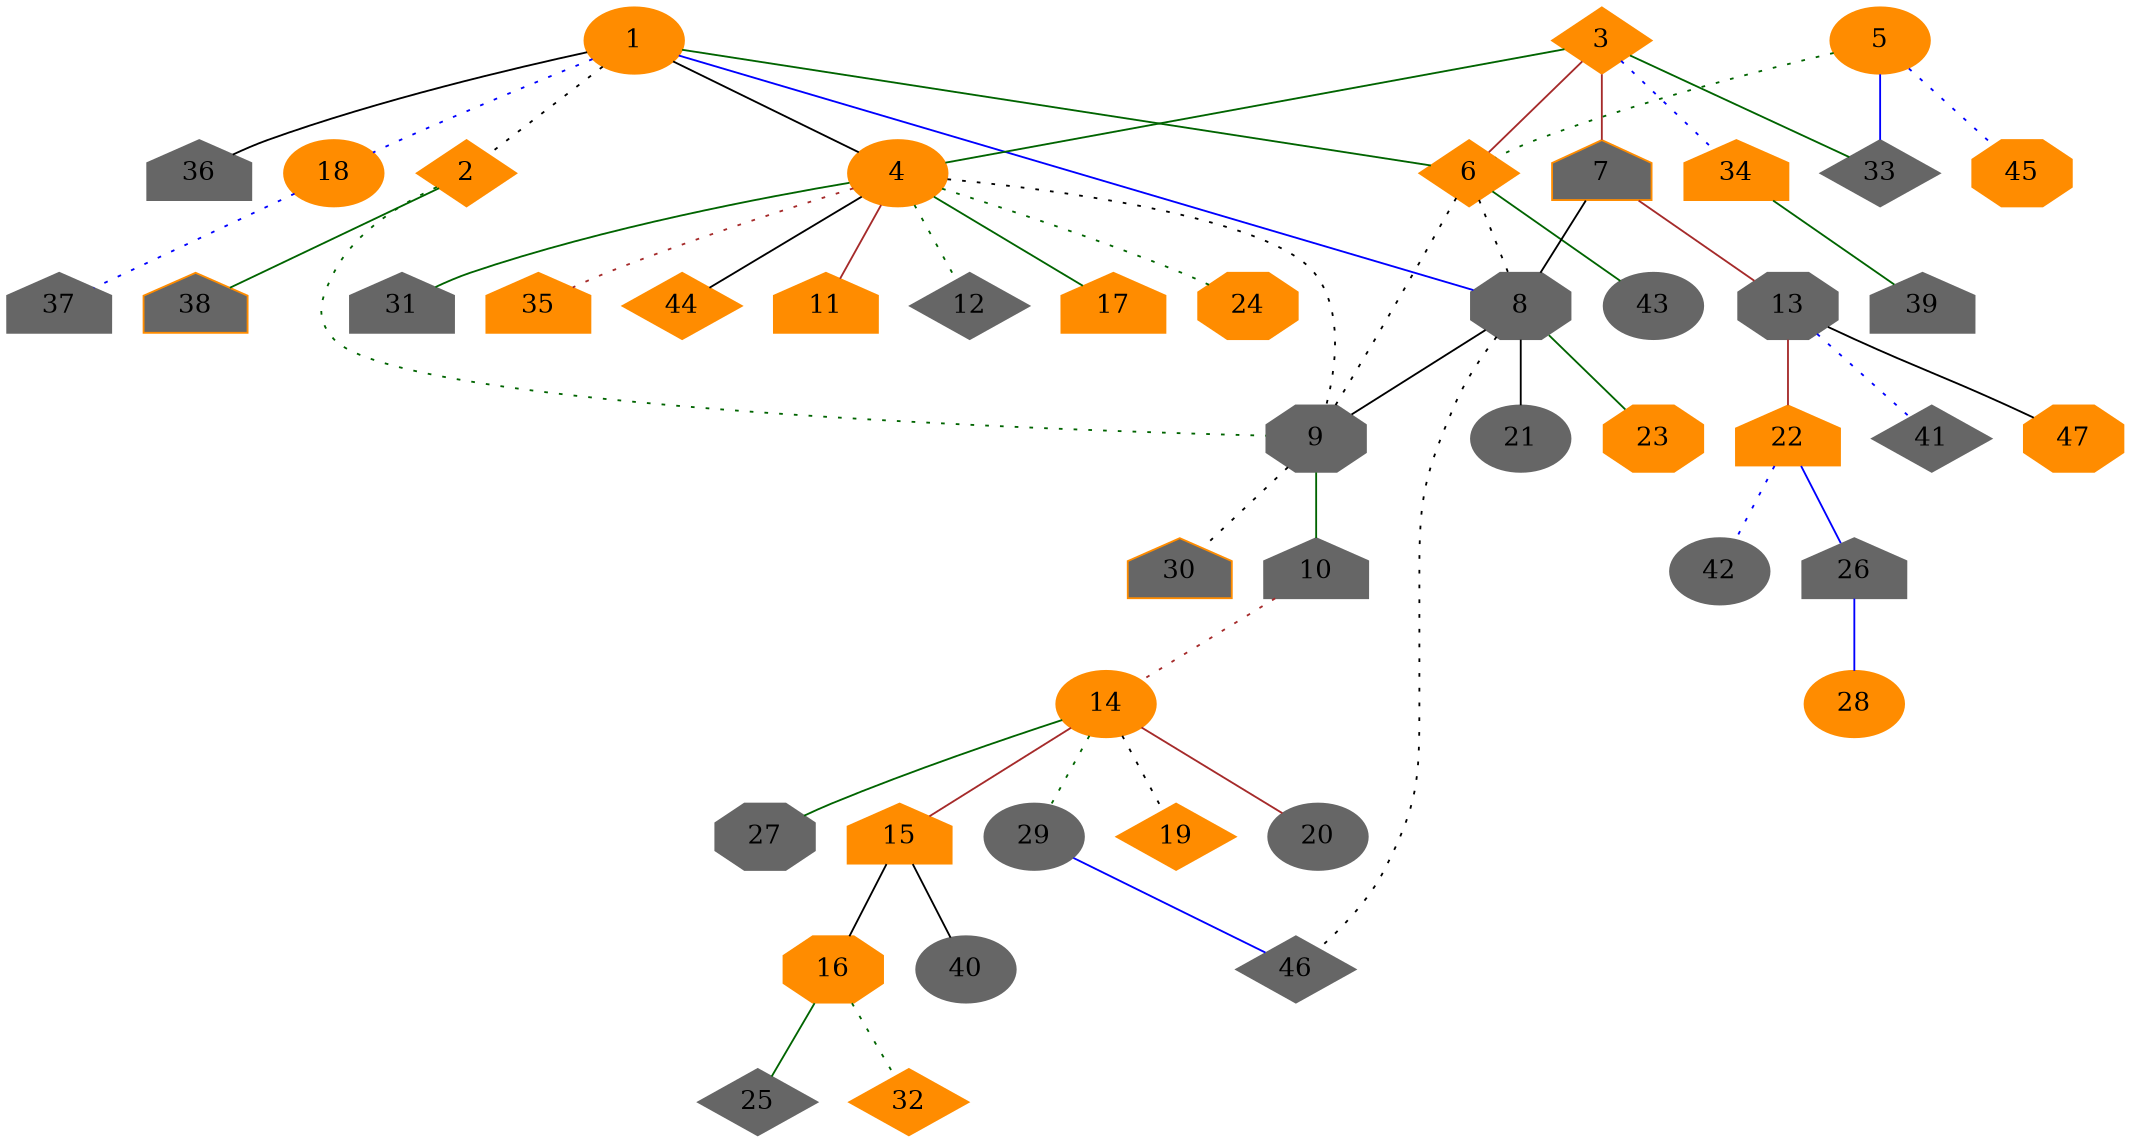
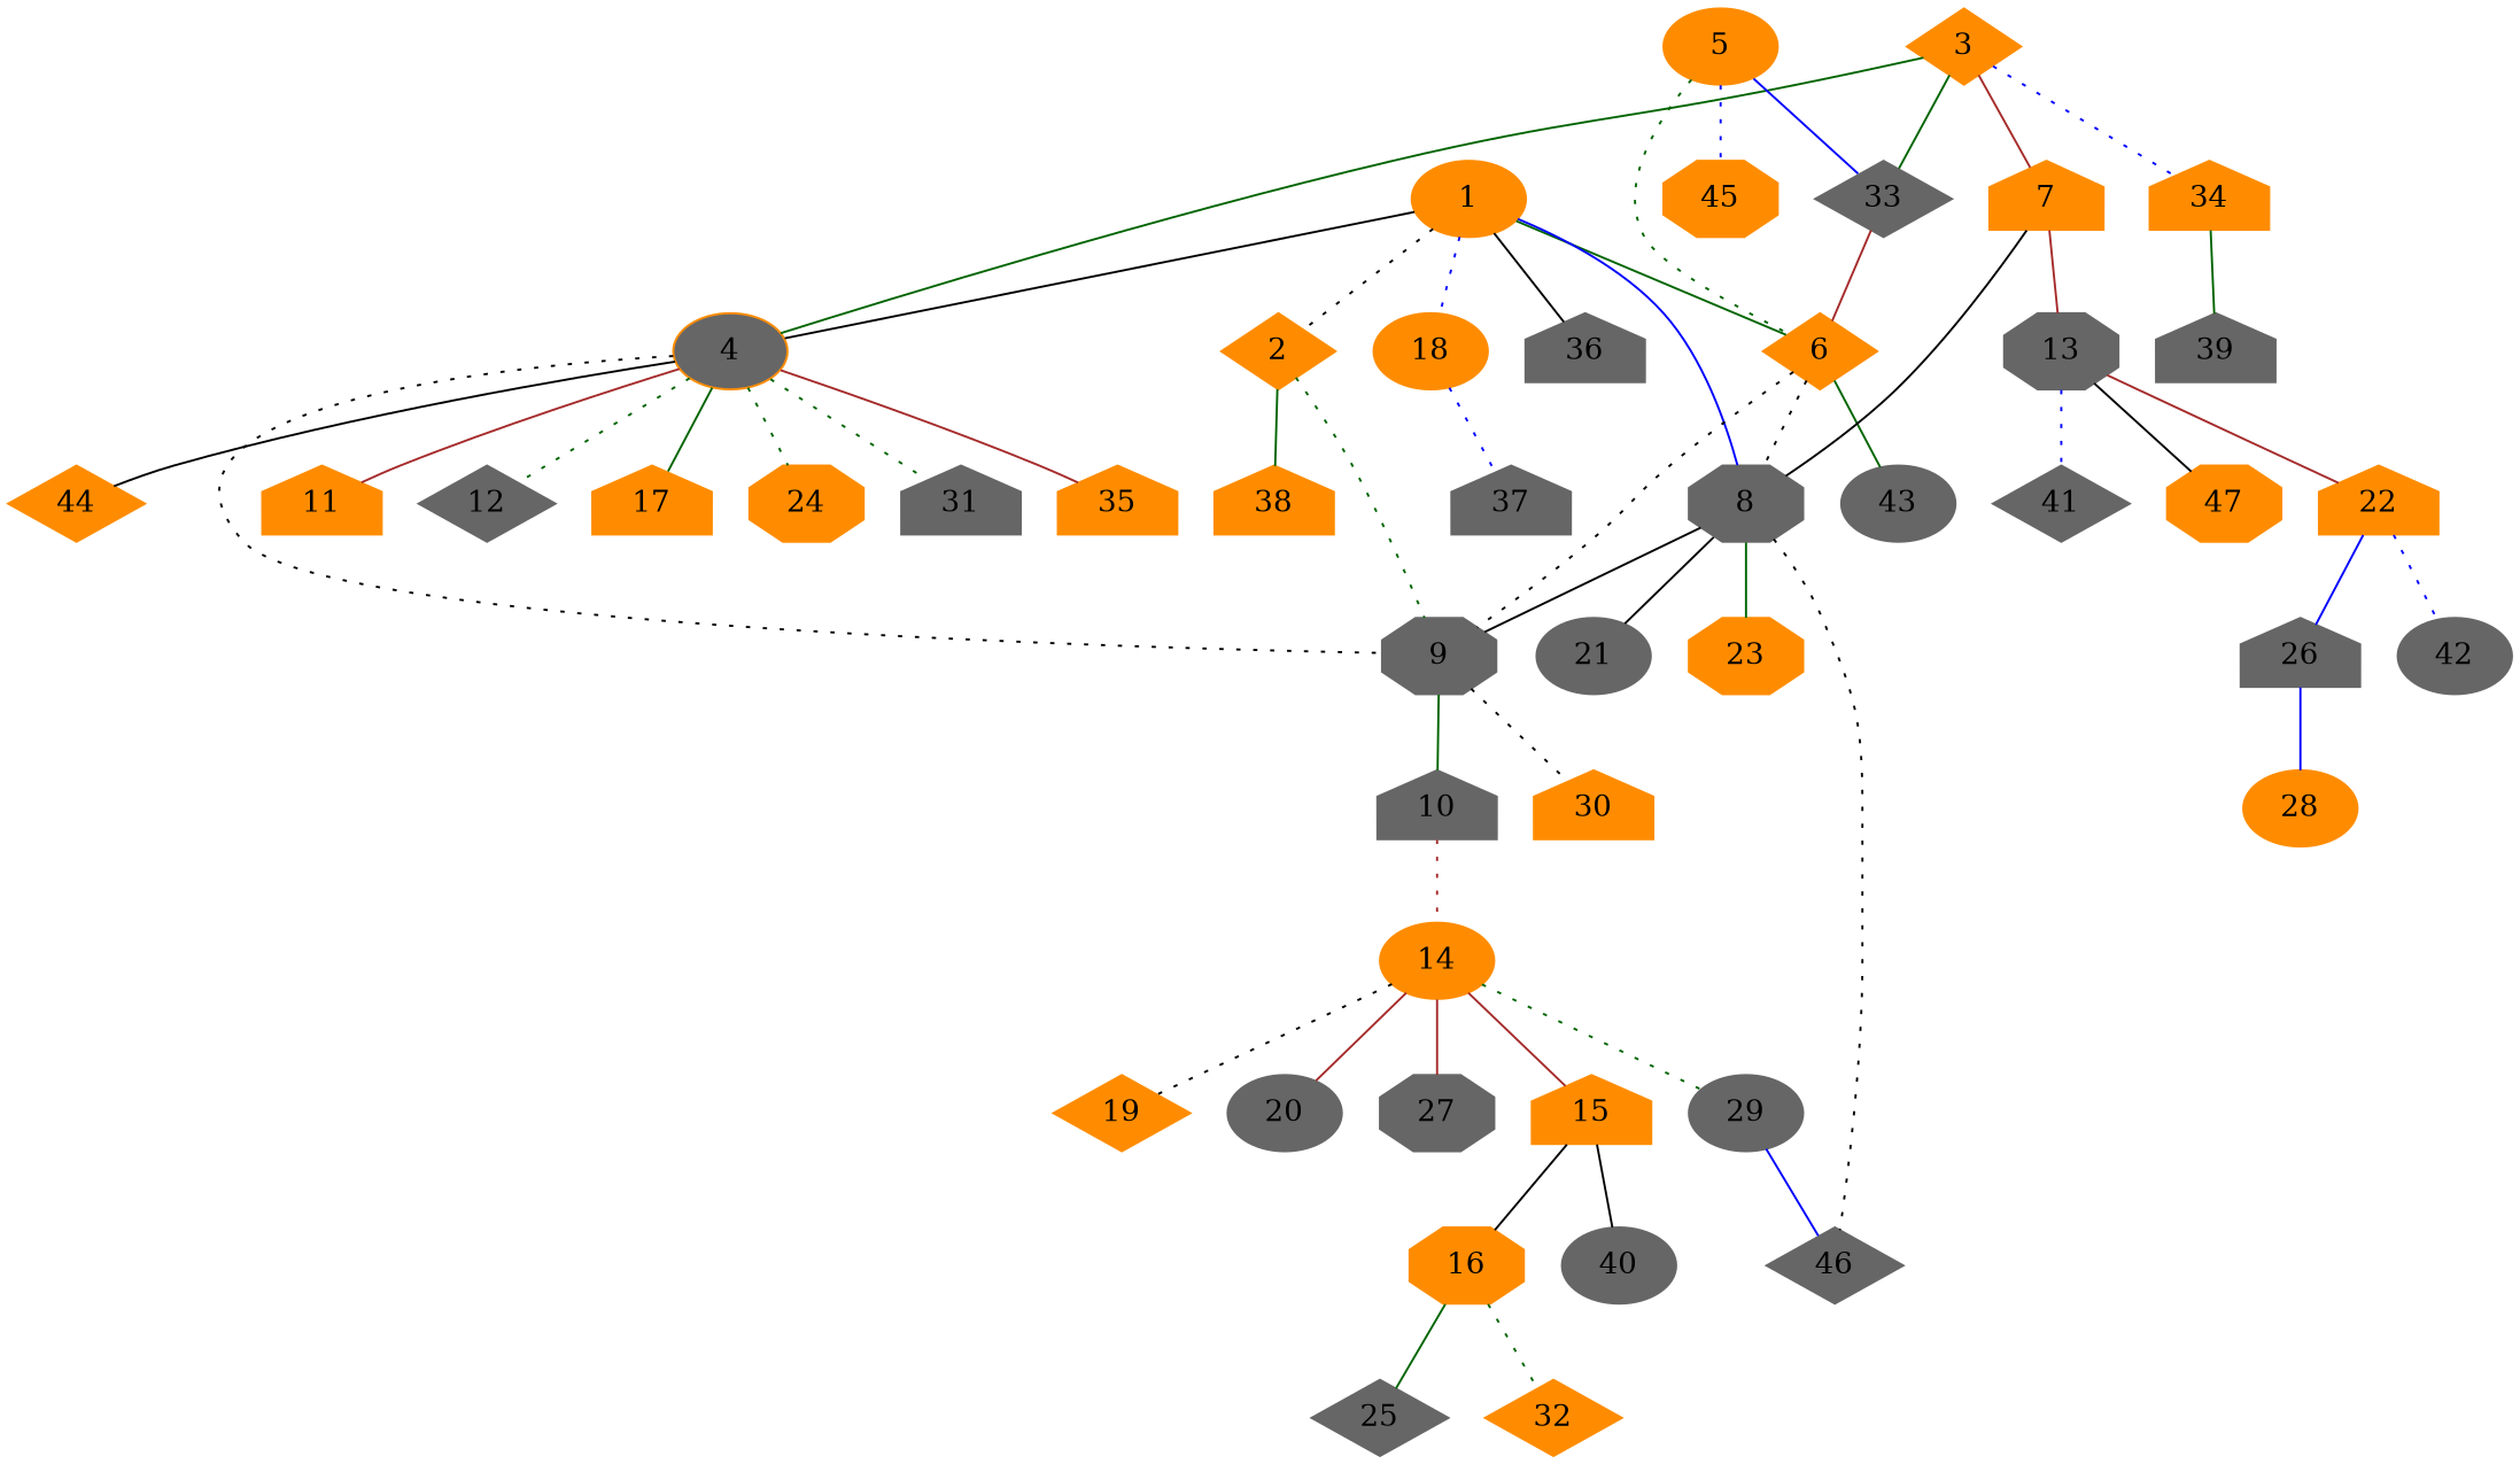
  graph {
    node [color=darkorange shape=house style=filled]
    edge [color=darkgreen style=solid]
    1 [shape=ellipse]
    2 [shape=diamond]
-   4 [shape=ellipse]
+   4 [shape=ellipse fillcolor=gray40]
    6 [shape=diamond]
    8 [color=gray40 shape=octagon]
    18 [shape=ellipse]
    36 [color=gray40]
    9 [color=gray40 shape=octagon]
-   38 [fillcolor=gray40]
+   38
    11
    12 [color=gray40 shape=diamond]
    17
    24 [shape=octagon]
    31 [color=gray40]
    35
    44 [shape=diamond]
    43 [color=gray40 shape=ellipse]
    21 [color=gray40 shape=ellipse]
    23 [shape=octagon]
    46 [color=gray40 shape=diamond]
    37 [color=gray40]
    10 [color=gray40]
-   30 [fillcolor=gray40]
+   30
    3 [shape=diamond]
-   7 [fillcolor=gray40]
+   7
    33 [color=gray40 shape=diamond]
    34
    13 [color=gray40 shape=octagon]
    39 [color=gray40]
    5 [shape=ellipse]
    45 [shape=octagon]
    22
    41 [color=gray40 shape=diamond]
    47 [shape=octagon]
    14 [shape=ellipse]
    15
    19 [shape=diamond]
    20 [color=gray40 shape=ellipse]
    27 [color=gray40 shape=octagon]
    29 [color=gray40 shape=ellipse]
    26 [color=gray40]
    42 [color=gray40 shape=ellipse]
    16 [shape=octagon]
    40 [color=gray40 shape=ellipse]
    25 [color=gray40 shape=diamond]
    32 [shape=diamond]
    28 [shape=ellipse]
    1 -- 2 [color=black style=dotted]
    1 -- 4 [color=black]
    1 -- 6
    1 -- 8 [color=blue]
    1 -- 18 [color=blue style=dotted]
    1 -- 36 [color=black]
    2 -- 9 [style=dotted]
    2 -- 38
    4 -- 9 [color=black style=dotted]
    4 -- 11 [color=brown]
    4 -- 12 [style=dotted]
    4 -- 17
    4 -- 24 [style=dotted]
-   4 -- 31
-   4 -- 35 [color=brown style=dotted]
+   4 -- 31 [style=dotted]
+   4 -- 35 [color=brown]
    4 -- 44 [color=black]
    6 -- 8 [color=black style=dotted]
    6 -- 9 [color=black style=dotted]
    6 -- 43
    8 -- 9 [color=black]
    8 -- 21 [color=black]
    8 -- 23
    8 -- 46 [color=black style=dotted]
    18 -- 37 [color=blue style=dotted]
    9 -- 10
    9 -- 30 [color=black style=dotted]
    10 -- 14 [color=brown style=dotted]
    3 -- 4
-   3 -- 6 [color=brown]
+   33 -- 6 [color=brown]
    3 -- 7 [color=brown]
    3 -- 33
    3 -- 34 [color=blue style=dotted]
    7 -- 8 [color=black]
    7 -- 13 [color=brown]
    34 -- 39
    13 -- 22 [color=brown]
    13 -- 41 [color=blue style=dotted]
    13 -- 47 [color=black]
    5 -- 6 [style=dotted]
    5 -- 33 [color=blue]
    5 -- 45 [color=blue style=dotted]
    22 -- 26 [color=blue]
    22 -- 42 [color=blue style=dotted]
    14 -- 15 [color=brown]
    14 -- 19 [color=black style=dotted]
    14 -- 20 [color=brown]
-   14 -- 27
+   14 -- 27 [color=brown]
    14 -- 29 [style=dotted]
    15 -- 16 [color=black]
    15 -- 40 [color=black]
    29 -- 46 [color=blue]
    26 -- 28 [color=blue]
    16 -- 25
    16 -- 32 [style=dotted]
  }
